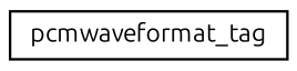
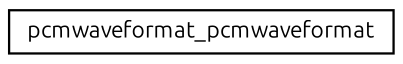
  digraph {
    rankdir=LR
    fontname=Ubuntu
-   n1 [color=black fillcolor=white fontname=Ubuntu fontsize=10 height=0.2 label=pcmwaveformat_tag shape=record style=filled width=0.4]
+   n1 [color=black fillcolor=white fontname=Ubuntu fontsize=10 height=0.2 label=pcmwaveformat_pcmwaveformat shape=record style=filled width=0.4]
  }
